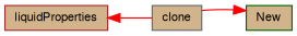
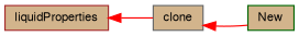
  digraph {
    rankdir=LR
    node [fillcolor=tan fontname=FreeSans fontsize=10 shape=record style=filled]
    edge [color=red dir=back fontname=FreeSans fontsize=10 labelfontname=FreeSans labelfontsize=10 style=solid]
    n1 [color=brown fontcolor=black height=0.2 label=liquidProperties width=0.4]
    n2 [color=gray40 height=0.2 label=clone width=0.4]
    n3 [color=darkgreen height=0.2 label=New width=0.4]
    n1 -> n2
-   n3 -> n2
+   n2 -> n3
  }
